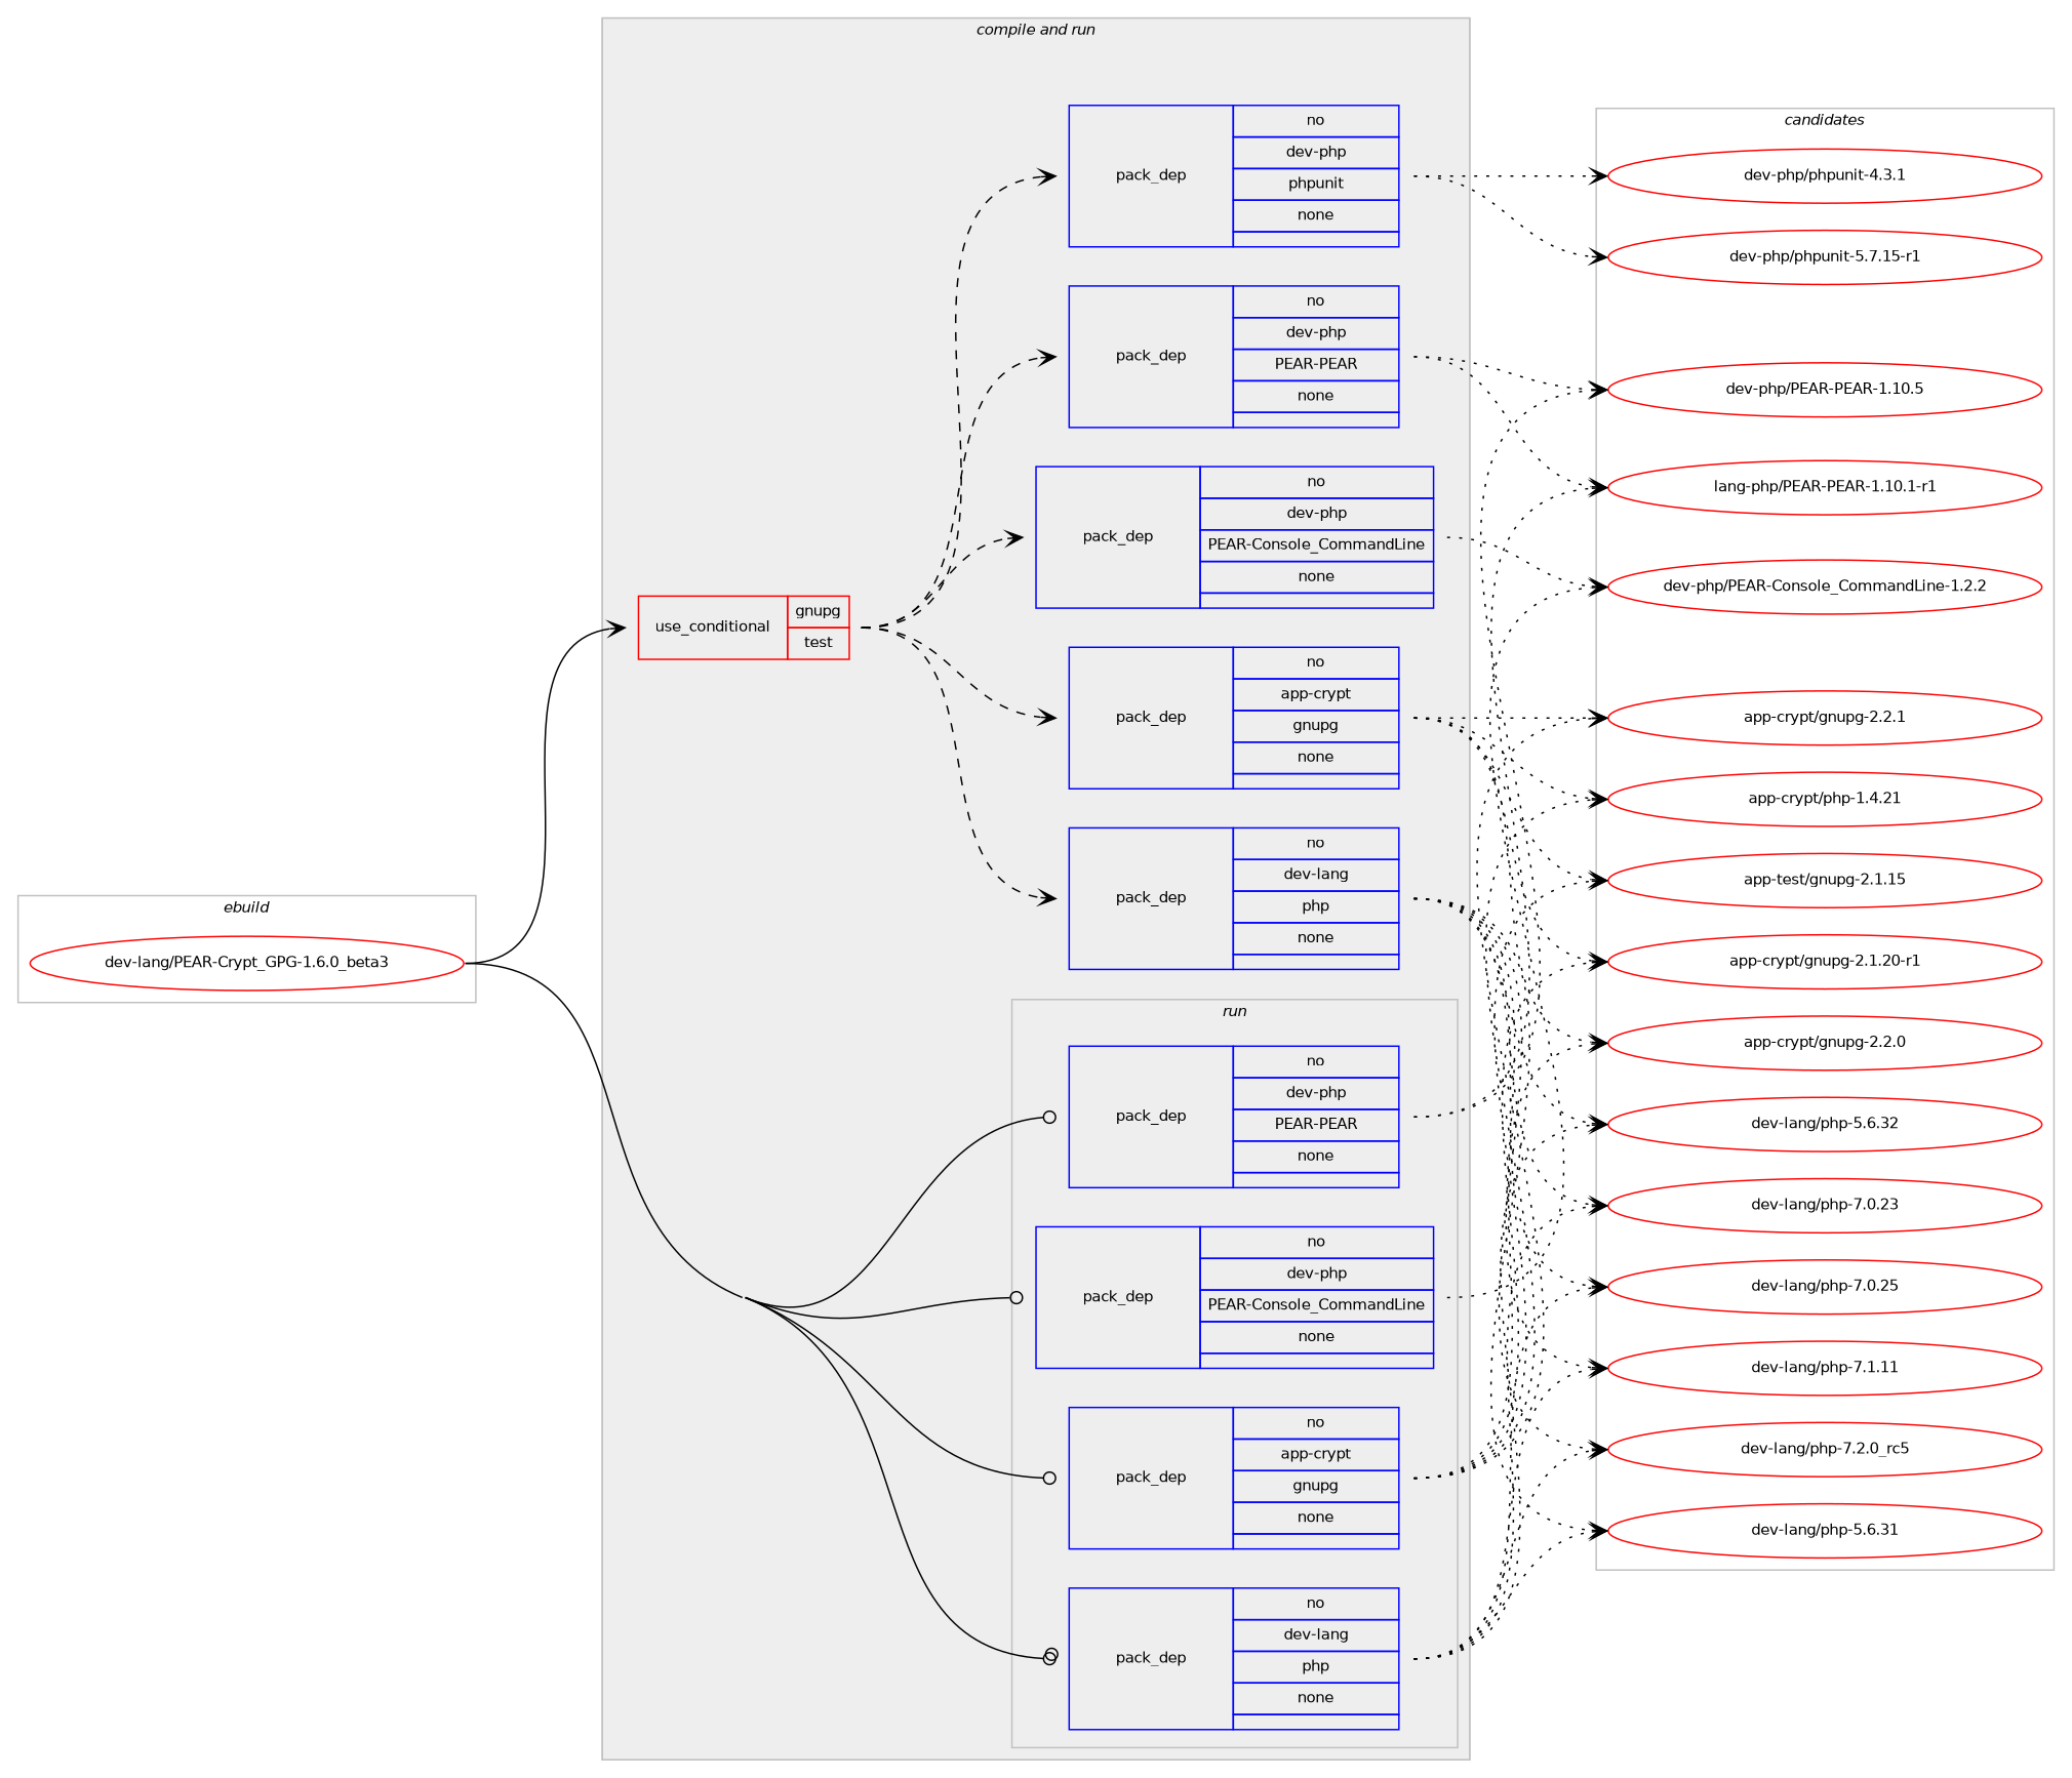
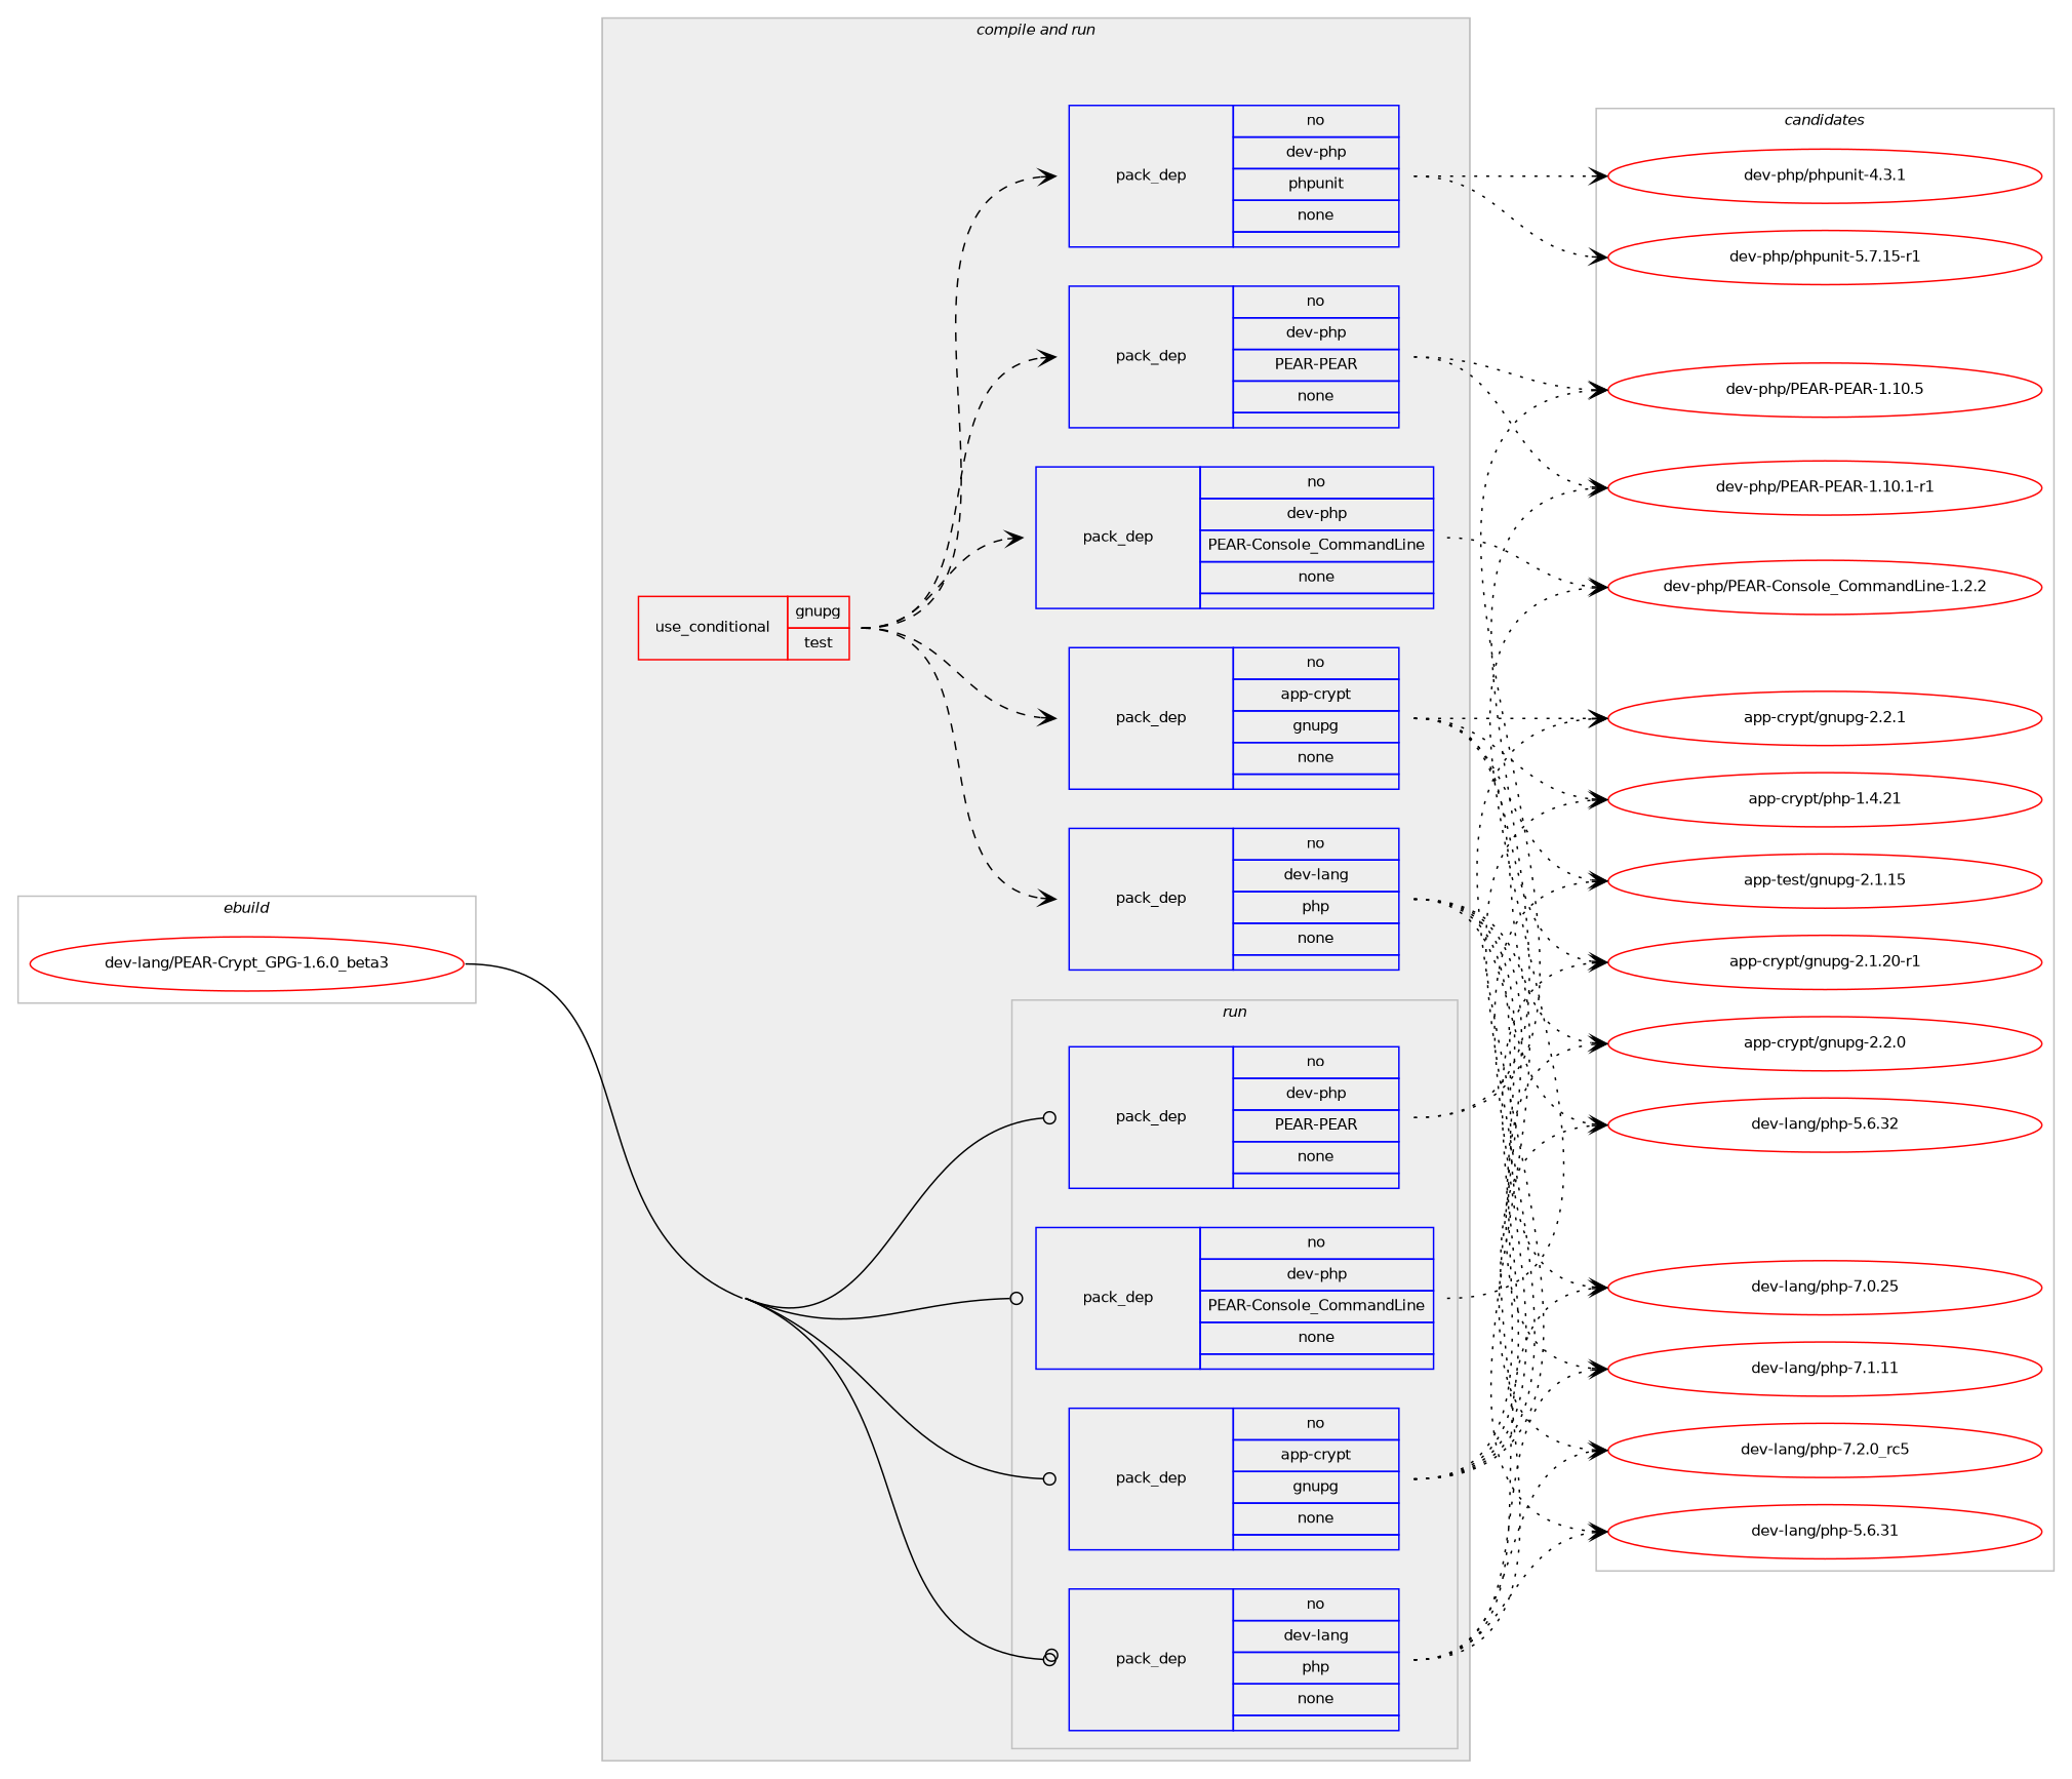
  digraph {
    compound=true
    concentrate=true
    fontname=Helvetica
    fontsize=10
    newrank=true
    rankdir=LR
    ranksep=1.5
    node [color=red fontname=Helvetica fontsize=10]
    edge [arrowhead=vee headport=w style=dotted tailport=e weight=100]
    n1 [label="dev-lang/PEAR-Crypt_GPG-1.6.0_beta3" width=4]
    n2 [color=blue label=<<TABLE BORDER="0" CELLBORDER="1" CELLSPACING="0" CELLPADDING="4" WIDTH="220"><TR><TD ROWSPAN="6" CELLPADDING="30">pack_dep</TD></TR><TR><TD WIDTH="110">no</TD></TR><TR><TD>app-crypt</TD></TR><TR><TD>gnupg</TD></TR><TR><TD>none</TD></TR><TR><TD></TD></TR></TABLE>> shape=none]
    n3 [color=blue label=<<TABLE BORDER="0" CELLBORDER="1" CELLSPACING="0" CELLPADDING="4" WIDTH="220"><TR><TD ROWSPAN="6" CELLPADDING="30">pack_dep</TD></TR><TR><TD WIDTH="110">no</TD></TR><TR><TD>dev-lang</TD></TR><TR><TD>php</TD></TR><TR><TD>none</TD></TR><TR><TD></TD></TR></TABLE>> shape=none]
    n4 [color=blue label=<<TABLE BORDER="0" CELLBORDER="1" CELLSPACING="0" CELLPADDING="4" WIDTH="220"><TR><TD ROWSPAN="6" CELLPADDING="30">pack_dep</TD></TR><TR><TD WIDTH="110">no</TD></TR><TR><TD>dev-php</TD></TR><TR><TD>PEAR-Console_CommandLine</TD></TR><TR><TD>none</TD></TR><TR><TD></TD></TR></TABLE>> shape=none]
    n5 [color=blue label=<<TABLE BORDER="0" CELLBORDER="1" CELLSPACING="0" CELLPADDING="4" WIDTH="220"><TR><TD ROWSPAN="6" CELLPADDING="30">pack_dep</TD></TR><TR><TD WIDTH="110">no</TD></TR><TR><TD>dev-php</TD></TR><TR><TD>PEAR-PEAR</TD></TR><TR><TD>none</TD></TR><TR><TD></TD></TR></TABLE>> shape=none]
    n6 [color=blue label=<<TABLE BORDER="0" CELLBORDER="1" CELLSPACING="0" CELLPADDING="4" WIDTH="220"><TR><TD ROWSPAN="6" CELLPADDING="30">pack_dep</TD></TR><TR><TD WIDTH="110">no</TD></TR><TR><TD>dev-php</TD></TR><TR><TD>phpunit</TD></TR><TR><TD>none</TD></TR><TR><TD></TD></TR></TABLE>> shape=none]
    n7 [label=<<TABLE BORDER="0" CELLBORDER="1" CELLSPACING="0" CELLPADDING="4"><TR><TD ROWSPAN="3" CELLPADDING="10">use_conditional</TD></TR><TR><TD>gnupg</TD></TR><TR><TD>test</TD></TR></TABLE>> shape=none]
    n8 [color=blue label=<<TABLE BORDER="0" CELLBORDER="1" CELLSPACING="0" CELLPADDING="4" WIDTH="220"><TR><TD ROWSPAN="6" CELLPADDING="30">pack_dep</TD></TR><TR><TD WIDTH="110">no</TD></TR><TR><TD>app-crypt</TD></TR><TR><TD>gnupg</TD></TR><TR><TD>none</TD></TR><TR><TD></TD></TR></TABLE>> shape=none]
    n9 [color=blue label=<<TABLE BORDER="0" CELLBORDER="1" CELLSPACING="0" CELLPADDING="4" WIDTH="220"><TR><TD ROWSPAN="6" CELLPADDING="30">pack_dep</TD></TR><TR><TD WIDTH="110">no</TD></TR><TR><TD>dev-lang</TD></TR><TR><TD>php</TD></TR><TR><TD>none</TD></TR><TR><TD></TD></TR></TABLE>> shape=none]
    n10 [color=blue label=<<TABLE BORDER="0" CELLBORDER="1" CELLSPACING="0" CELLPADDING="4" WIDTH="220"><TR><TD ROWSPAN="6" CELLPADDING="30">pack_dep</TD></TR><TR><TD WIDTH="110">no</TD></TR><TR><TD>dev-php</TD></TR><TR><TD>PEAR-Console_CommandLine</TD></TR><TR><TD>none</TD></TR><TR><TD></TD></TR></TABLE>> shape=none]
    n11 [color=blue label=<<TABLE BORDER="0" CELLBORDER="1" CELLSPACING="0" CELLPADDING="4" WIDTH="220"><TR><TD ROWSPAN="6" CELLPADDING="30">pack_dep</TD></TR><TR><TD WIDTH="110">no</TD></TR><TR><TD>dev-php</TD></TR><TR><TD>PEAR-PEAR</TD></TR><TR><TD>none</TD></TR><TR><TD></TD></TR></TABLE>> shape=none]
    n12 [label="app-crypt/php-1.4.21" width=4]
    n13 [label="app-test/gnupg-2.1.15" width=4]
    n14 [label="app-crypt/gnupg-2.1.20-r1" width=4]
    n15 [label="app-crypt/gnupg-2.2.0" width=4]
    n16 [label="app-crypt/gnupg-2.2.1" width=4]
    n17 [label="dev-lang/php-5.6.31" width=4]
    n18 [label="dev-lang/php-5.6.32" width=4]
-   n19 [label="dev-lang/php-7.0.23" width=4]
    n20 [label="dev-lang/php-7.0.25" width=4]
    n21 [label="dev-lang/php-7.1.11" width=4]
    n22 [label="dev-lang/php-7.2.0_rc5" width=4]
    n23 [label="dev-php/PEAR-Console_CommandLine-1.2.2" width=4]
-   n24 [label="lang-php/PEAR-PEAR-1.10.1-r1" width=4]
+   n24 [label="dev-php/PEAR-PEAR-1.10.1-r1" width=4]
    n25 [label="dev-php/PEAR-PEAR-1.10.5" width=4]
    n26 [label="dev-php/phpunit-4.3.1" width=4]
    n27 [label="dev-php/phpunit-5.7.15-r1" width=4]
    subgraph cluster_1 {
      color=gray
      label=<<i>ebuild</i>>
      rank=same
      n1
    }
    subgraph cluster_2 {
      color=gray
      label=<<i>dependencies</i>>
      subgraph cluster_3 {
        color=gray
        fillcolor="#eeeeee"
        label=<<i>compile</i>>
        style=filled
        subgraph sub_4 {
          color=gray
          fillcolor="#eeeeee"
          label=<<i>compile</i>>
          style=filled
          n7
          subgraph sub_5 {
            color=gray
            fillcolor="#eeeeee"
            label=<<i>compile</i>>
            style=filled
            n2
          }
          subgraph sub_6 {
            color=gray
            fillcolor="#eeeeee"
            label=<<i>compile</i>>
            style=filled
            n3
          }
          subgraph sub_7 {
            color=gray
            fillcolor="#eeeeee"
            label=<<i>compile</i>>
            style=filled
            n4
          }
          subgraph sub_8 {
            color=gray
            fillcolor="#eeeeee"
            label=<<i>compile</i>>
            style=filled
            n5
          }
          subgraph sub_9 {
            color=gray
            fillcolor="#eeeeee"
            label=<<i>compile</i>>
            style=filled
            n6
          }
        }
      }
      subgraph cluster_10 {
        color=gray
        fillcolor="#eeeeee"
        label=<<i>compile and run</i>>
        style=filled
      }
      subgraph cluster_11 {
        color=gray
        fillcolor="#eeeeee"
        label=<<i>run</i>>
        style=filled
        subgraph sub_12 {
          color=gray
          fillcolor="#eeeeee"
          label=<<i>run</i>>
          style=filled
          n8
        }
        subgraph sub_13 {
          color=gray
          fillcolor="#eeeeee"
          label=<<i>run</i>>
          style=filled
          n9
        }
        subgraph sub_14 {
          color=gray
          fillcolor="#eeeeee"
          label=<<i>run</i>>
          style=filled
          n10
        }
        subgraph sub_15 {
          color=gray
          fillcolor="#eeeeee"
          label=<<i>run</i>>
          style=filled
          n11
        }
      }
    }
    subgraph cluster_16 {
      color=gray
      label=<<i>candidates</i>>
      rank=same
      subgraph sub_17 {
        color=black
        label=<<i>candidates</i>>
        nodesep=1
        rank=same
        n12
        n13
        n14
        n15
        n16
      }
      subgraph sub_18 {
        color=black
        label=<<i>candidates</i>>
        nodesep=1
        rank=same
        n17
        n18
-       n19
        n20
        n21
        n22
      }
      subgraph sub_19 {
        color=black
        label=<<i>candidates</i>>
        nodesep=1
        rank=same
        n23
      }
      subgraph sub_20 {
        color=black
        label=<<i>candidates</i>>
        nodesep=1
        rank=same
        n24
        n25
      }
      subgraph sub_21 {
        color=black
        label=<<i>candidates</i>>
        nodesep=1
        rank=same
        n26
        n27
      }
      subgraph sub_22 {
        color=black
        label=<<i>candidates</i>>
        nodesep=1
        rank=same
        n12
        n13
        n14
        n15
        n16
      }
      subgraph sub_23 {
        color=black
        label=<<i>candidates</i>>
        nodesep=1
        rank=same
        n17
        n18
-       n19
        n20
        n21
        n22
      }
      subgraph sub_24 {
        color=black
        label=<<i>candidates</i>>
        nodesep=1
        rank=same
        n23
      }
      subgraph sub_25 {
        color=black
        label=<<i>candidates</i>>
        nodesep=1
        rank=same
        n24
        n25
      }
    }
-   n1 -> n7 [style=solid weight=20]
    n1 -> n8 [arrowhead=odot style=solid weight=20]
    n1 -> n9 [arrowhead=odot style=solid weight=20]
    n1 -> n10 [arrowhead=odot style=solid weight=20]
    n1 -> n11 [arrowhead=odot style=solid weight=20]
    n2 -> n12
    n2 -> n13
    n2 -> n14
    n2 -> n15
    n2 -> n16
    n3 -> n17
    n3 -> n18
-   n3 -> n19
    n3 -> n20
    n3 -> n21
    n3 -> n22
    n4 -> n23
    n5 -> n24
    n5 -> n25
    n6 -> n26
    n6 -> n27
    n7 -> n2 [style=dashed weight=20]
    n7 -> n3 [style=dashed weight=20]
    n7 -> n4 [style=dashed weight=20]
    n7 -> n5 [style=dashed weight=20]
    n7 -> n6 [style=dashed weight=20]
    n8 -> n12
    n8 -> n13
    n8 -> n14
    n8 -> n15
    n8 -> n16
    n9 -> n17
    n9 -> n18
-   n9 -> n19
    n9 -> n20
    n9 -> n21
    n9 -> n22
    n10 -> n23
    n11 -> n24
    n11 -> n25
  }
